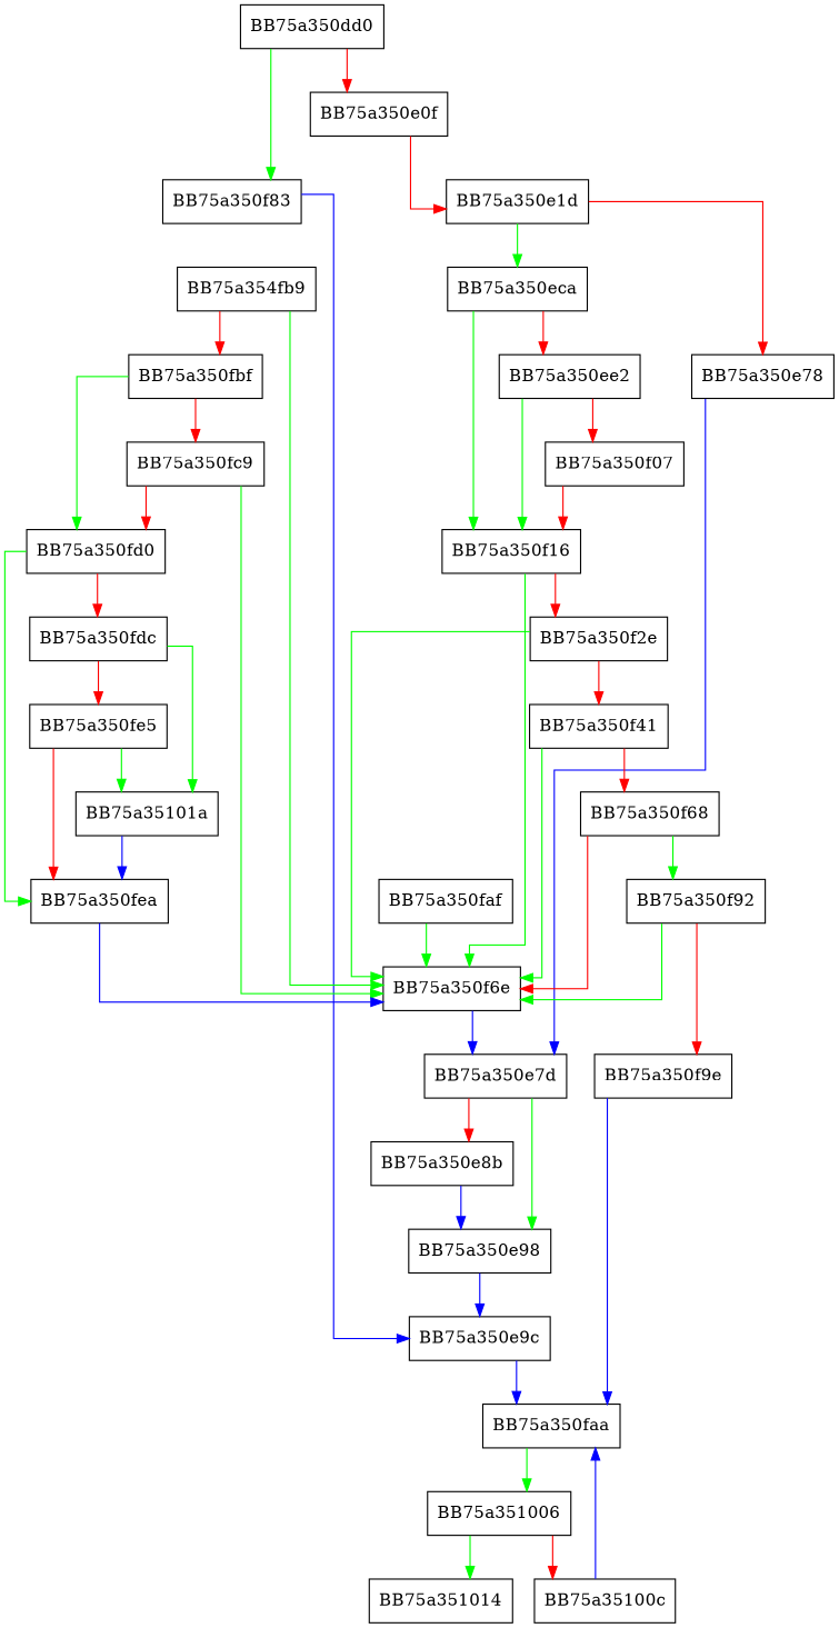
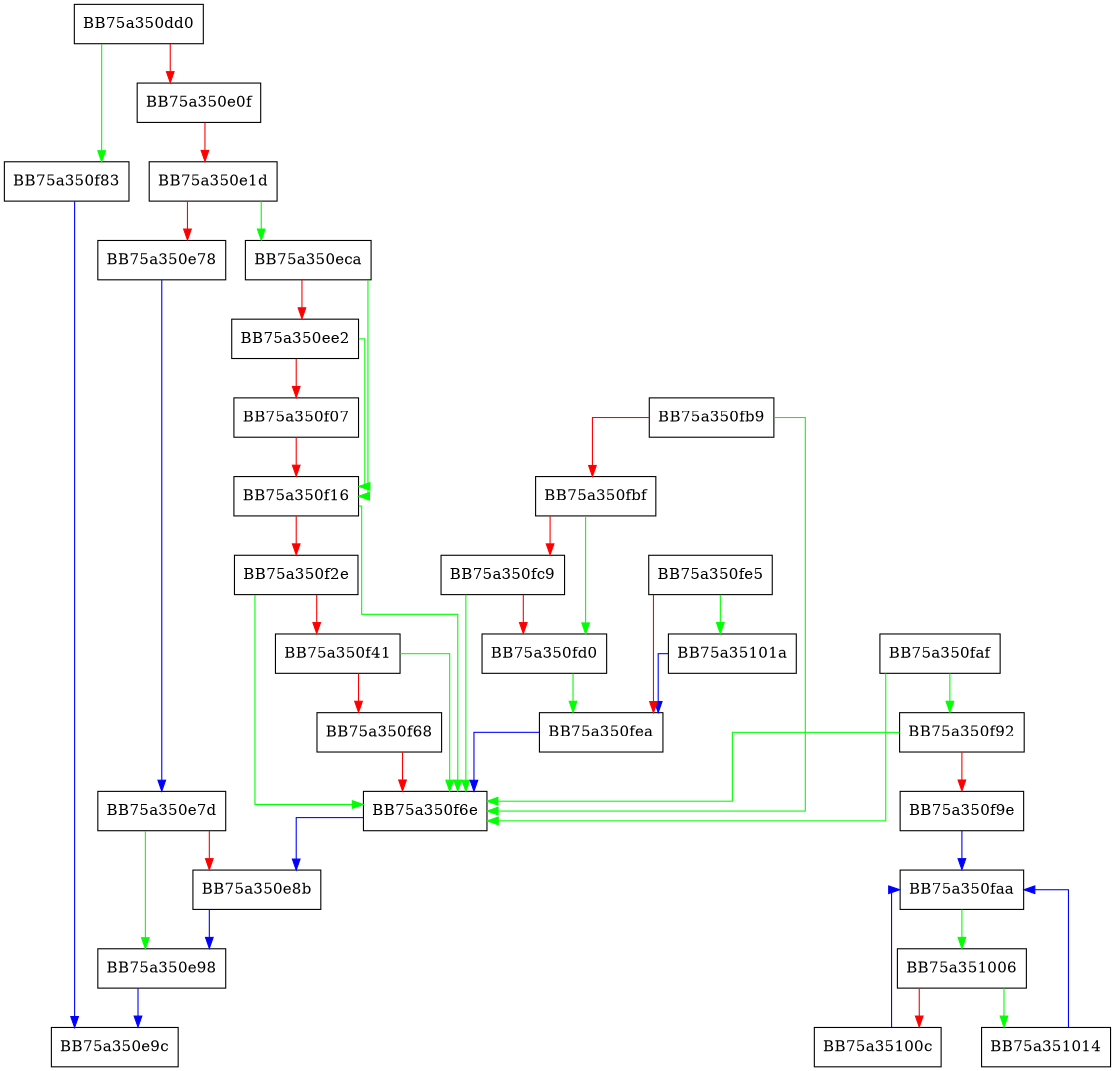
  digraph {
    splines=ortho
    node [shape=box]
    edge [color=green]
    BB75a350dd0
    BB75a350f83
    BB75a350e0f
    BB75a350e9c
    BB75a350e1d
    BB75a350eca
    BB75a350e78
    BB75a350f16
    BB75a350ee2
    BB75a350e7d
    BB75a350f6e
    BB75a350f2e
    BB75a350f07
    BB75a350e98
    BB75a350e8b
    BB75a350f41
    BB75a350f68
    BB75a350f92
    BB75a350f9e
    BB75a350faa
    BB75a351006
    BB75a351014
    BB75a35100c
    BB75a350faf
-   BB75a350fb9 [label=BB75a354fb9]
+   BB75a350fb9
    BB75a350fbf
    BB75a350fd0
    BB75a350fc9
    BB75a350fea
-   BB75a350fdc
    BB75a35101a
    BB75a350fe5
    BB75a350dd0 -> BB75a350f83
    BB75a350dd0 -> BB75a350e0f [color=red]
    BB75a350f83 -> BB75a350e9c [color=blue]
    BB75a350e0f -> BB75a350e1d [color=red]
    BB75a350e1d -> BB75a350eca
    BB75a350e1d -> BB75a350e78 [color=red]
    BB75a350eca -> BB75a350f16
    BB75a350eca -> BB75a350ee2 [color=red]
    BB75a350e78 -> BB75a350e7d [color=blue]
    BB75a350f16 -> BB75a350f6e
    BB75a350f16 -> BB75a350f2e [color=red]
    BB75a350ee2 -> BB75a350f16
    BB75a350ee2 -> BB75a350f07 [color=red]
    BB75a350e7d -> BB75a350e98
    BB75a350e7d -> BB75a350e8b [color=red]
-   BB75a350f6e -> BB75a350e7d [color=blue]
+   BB75a350f6e -> BB75a350e8b [color=blue]
    BB75a350f2e -> BB75a350f6e
    BB75a350f2e -> BB75a350f41 [color=red]
    BB75a350f07 -> BB75a350f16 [color=red]
    BB75a350e98 -> BB75a350e9c [color=blue]
    BB75a350e8b -> BB75a350e98 [color=blue]
    BB75a350f41 -> BB75a350f6e
    BB75a350f41 -> BB75a350f68 [color=red]
    BB75a350f68 -> BB75a350f6e [color=red]
-   BB75a350f68 -> BB75a350f92
+   BB75a350faf -> BB75a350f92
    BB75a350f92 -> BB75a350f6e
    BB75a350f92 -> BB75a350f9e [color=red]
    BB75a350f9e -> BB75a350faa [color=blue]
    BB75a350faa -> BB75a351006
    BB75a351006 -> BB75a351014
    BB75a351006 -> BB75a35100c [color=red]
-   BB75a350e9c -> BB75a350faa [color=blue]
+   BB75a351014 -> BB75a350faa [color=blue]
    BB75a35100c -> BB75a350faa [color=blue]
    BB75a350faf -> BB75a350f6e
    BB75a350fb9 -> BB75a350f6e
    BB75a350fb9 -> BB75a350fbf [color=red]
    BB75a350fbf -> BB75a350fd0
    BB75a350fbf -> BB75a350fc9 [color=red]
    BB75a350fd0 -> BB75a350fea
-   BB75a350fd0 -> BB75a350fdc [color=red]
    BB75a350fc9 -> BB75a350f6e
    BB75a350fc9 -> BB75a350fd0 [color=red]
    BB75a350fea -> BB75a350f6e [color=blue]
-   BB75a350fdc -> BB75a35101a
-   BB75a350fdc -> BB75a350fe5 [color=red]
    BB75a35101a -> BB75a350fea [color=blue]
    BB75a350fe5 -> BB75a350fea [color=red]
    BB75a350fe5 -> BB75a35101a
  }
